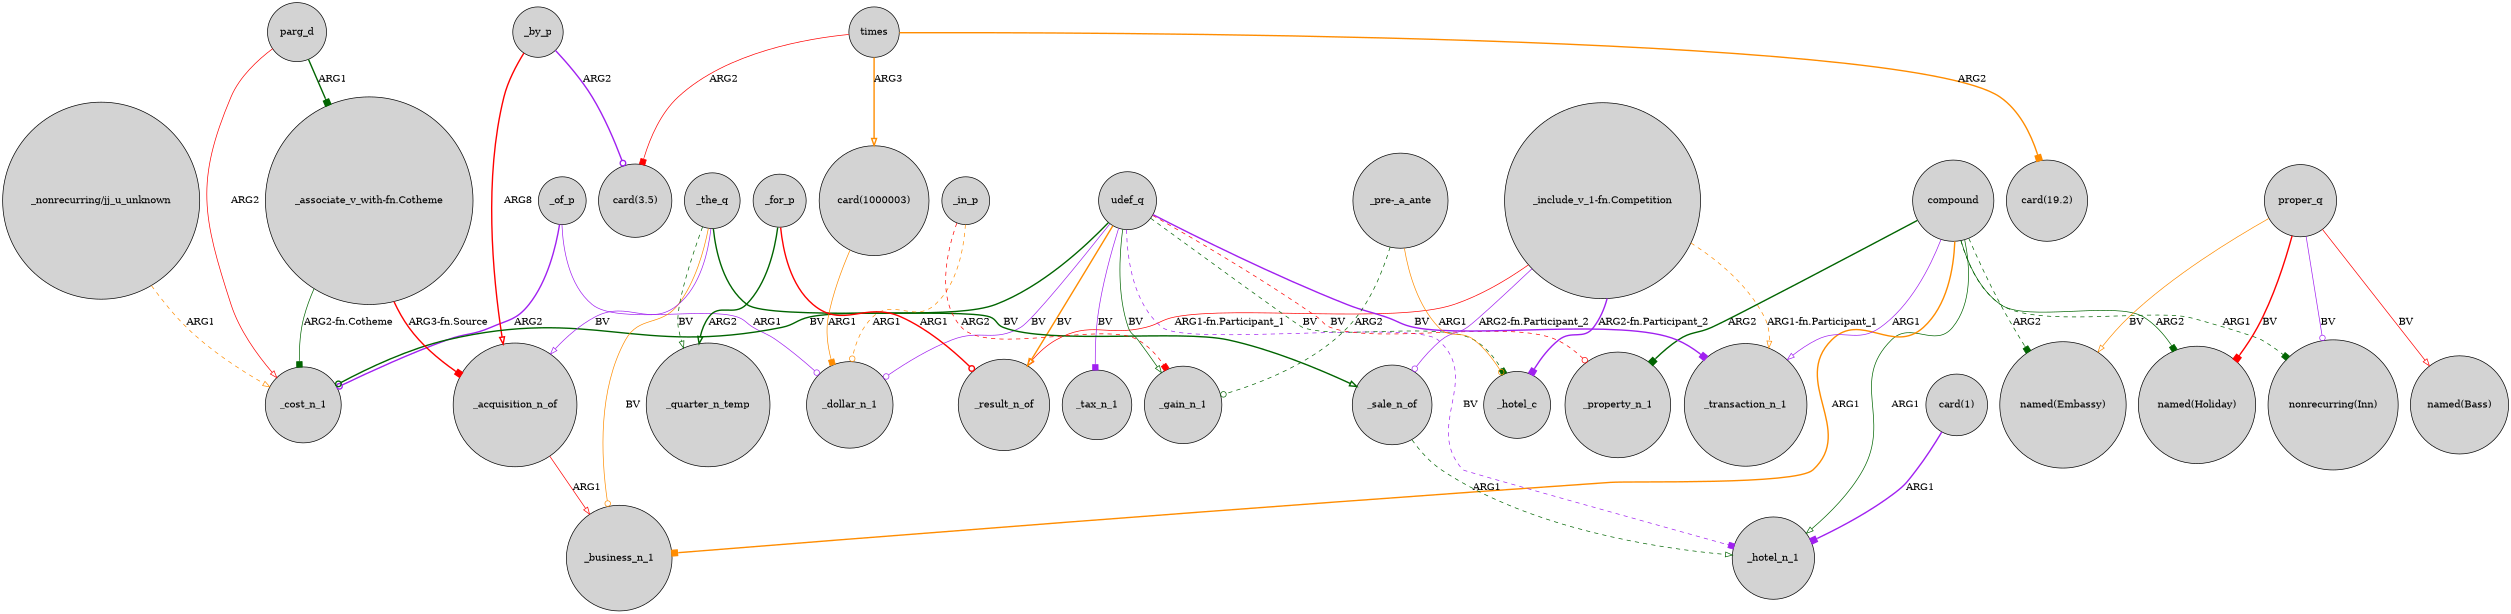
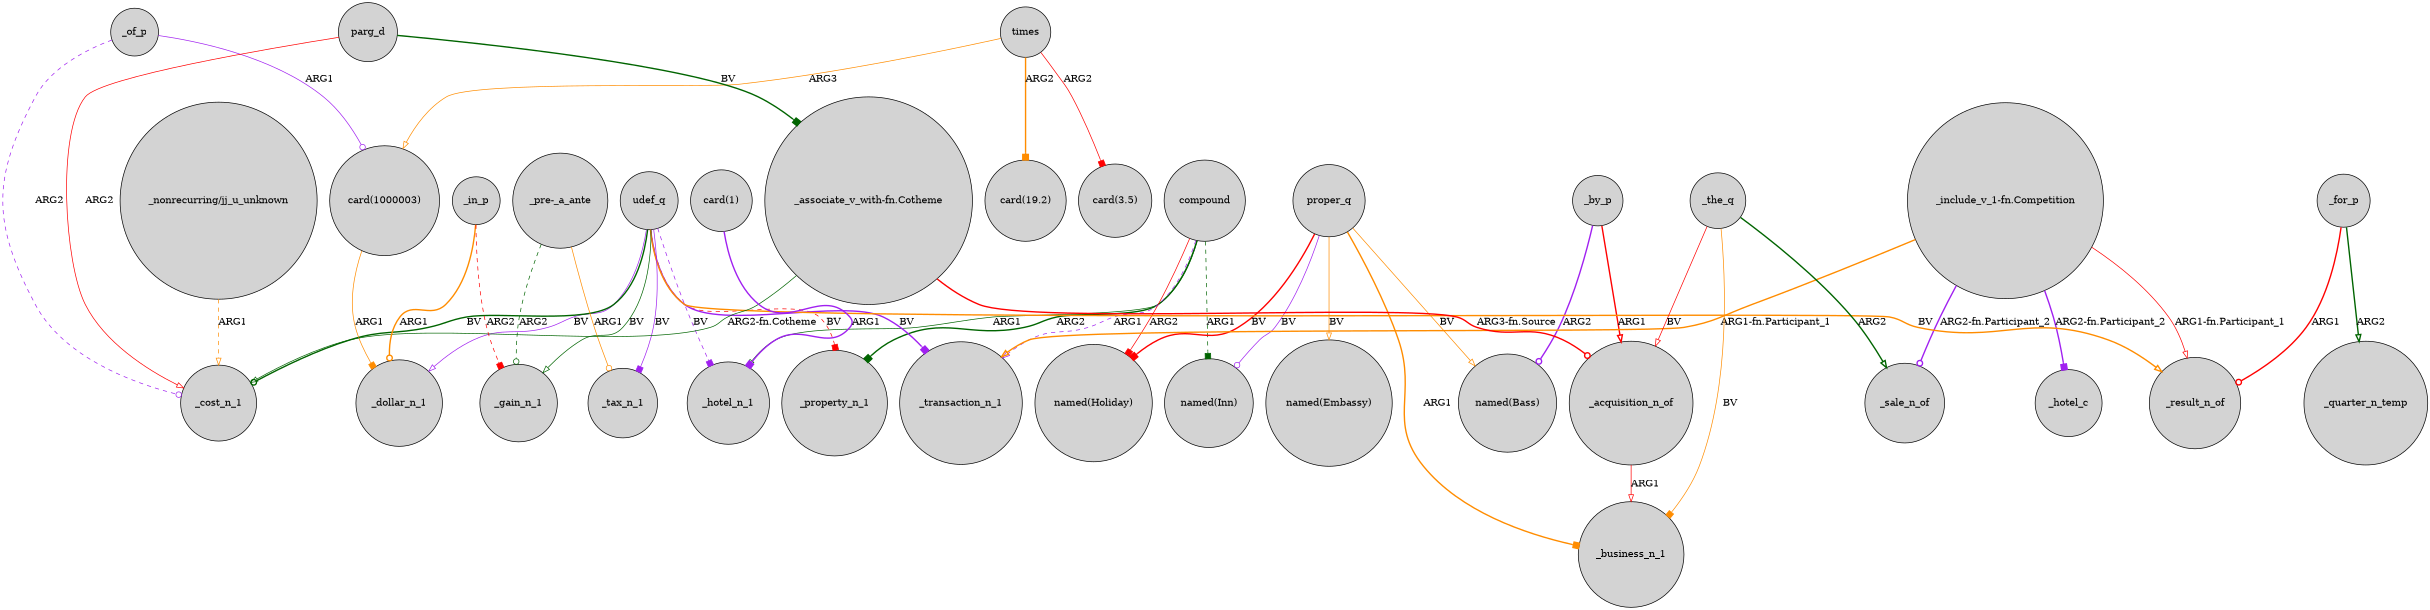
  digraph {
    node [shape=circle style=filled]
    edge [arrowhead=box color=darkgreen style=bold]
    _of_p
    _dollar_n_1
    _cost_n_1
    compound
    _hotel_n_1
    _property_n_1
    "named(Embassy)"
    _business_n_1
    "named(Holiday)"
-   "named(Inn)" [label="nonrecurring(Inn)"]
+   "named(Inn)"
    _transaction_n_1
    _by_p
    _acquisition_n_of
    "named(Bass)"
    proper_q
    "_include_v_1-fn.Competition"
    _result_n_of
    n18 [label=_hotel_c]
    _sale_n_of
    udef_q
    _gain_n_1
    _tax_n_1
    _the_q
    _quarter_n_temp
    "_pre-_a_ante"
    n26 [label="card(1000003)"]
    times
    "card(19.2)"
    "card(3.5)"
    parg_d
    "_associate_v_with-fn.Cotheme"
    "card(1)"
    "_nonrecurring/jj_u_unknown"
    _in_p
    _for_p
-   _of_p -> _dollar_n_1 [arrowhead=odot color=purple label=ARG1 style=solid]
-   _of_p -> _cost_n_1 [arrowhead=odot color=purple label=ARG2]
+   _of_p -> n26 [arrowhead=odot color=purple label=ARG1 style=solid]
+   _of_p -> _cost_n_1 [arrowhead=odot color=purple label=ARG2 style=dashed]
    compound -> _hotel_n_1 [arrowhead=onormal label=ARG1 style=solid]
    compound -> _property_n_1 [label=ARG2]
-   compound -> "named(Embassy)" [label=ARG2 style=dashed]
-   compound -> _business_n_1 [color=darkorange label=ARG1]
-   compound -> "named(Holiday)" [label=ARG2 style=solid]
+   proper_q -> _business_n_1 [color=darkorange label=ARG1]
+   compound -> "named(Holiday)" [color=red label=ARG2 style=solid]
    compound -> "named(Inn)" [label=ARG1 style=dashed]
-   compound -> _transaction_n_1 [arrowhead=onormal color=purple label=ARG1 style=solid]
-   _by_p -> _acquisition_n_of [arrowhead=onormal color=red label=ARG8]
-   _by_p -> "card(3.5)" [arrowhead=odot color=purple label=ARG2]
+   compound -> _transaction_n_1 [arrowhead=onormal color=purple label=ARG1 style=dashed]
+   _by_p -> _acquisition_n_of [arrowhead=onormal color=red label=ARG1]
+   _by_p -> "named(Bass)" [arrowhead=odot color=purple label=ARG2]
    _acquisition_n_of -> _business_n_1 [arrowhead=onormal color=red label=ARG1 style=solid]
    proper_q -> "named(Embassy)" [arrowhead=onormal color=darkorange label=BV style=solid]
    proper_q -> "named(Holiday)" [color=red label=BV]
    proper_q -> "named(Inn)" [arrowhead=odot color=purple label=BV style=solid]
-   proper_q -> "named(Bass)" [arrowhead=onormal color=red label=BV style=solid]
-   "_include_v_1-fn.Competition" -> _transaction_n_1 [arrowhead=onormal color=darkorange label="ARG1-fn.Participant_1" style=dashed]
+   proper_q -> "named(Bass)" [arrowhead=onormal color=darkorange label=BV style=solid]
+   "_include_v_1-fn.Competition" -> _transaction_n_1 [arrowhead=onormal color=darkorange label="ARG1-fn.Participant_1"]
    "_include_v_1-fn.Competition" -> _result_n_of [arrowhead=onormal color=red label="ARG1-fn.Participant_1" style=solid]
    "_include_v_1-fn.Competition" -> n18 [color=purple label="ARG2-fn.Participant_2"]
-   "_include_v_1-fn.Competition" -> _sale_n_of [arrowhead=odot color=purple label="ARG2-fn.Participant_2" style=solid]
-   _sale_n_of -> _hotel_n_1 [arrowhead=onormal label=ARG1 style=dashed]
-   udef_q -> _dollar_n_1 [arrowhead=odot color=purple label=BV style=solid]
+   "_include_v_1-fn.Competition" -> _sale_n_of [arrowhead=odot color=purple label="ARG2-fn.Participant_2"]
+   udef_q -> _dollar_n_1 [arrowhead=onormal color=purple label=BV style=solid]
    udef_q -> _cost_n_1 [arrowhead=odot label=BV]
    udef_q -> _hotel_n_1 [color=purple label=BV style=dashed]
-   udef_q -> _property_n_1 [arrowhead=odot color=red label=BV style=dashed]
+   udef_q -> _property_n_1 [color=red label=BV style=dashed]
    udef_q -> _transaction_n_1 [color=purple label=BV]
    udef_q -> _result_n_of [arrowhead=onormal color=darkorange label=BV]
-   udef_q -> n18 [label=BV style=dashed]
    udef_q -> _gain_n_1 [arrowhead=onormal label=BV style=solid]
    udef_q -> _tax_n_1 [color=purple label=BV style=solid]
-   _the_q -> _business_n_1 [arrowhead=odot color=darkorange label=BV style=solid]
-   _the_q -> _acquisition_n_of [arrowhead=onormal color=purple label=BV style=solid]
-   _the_q -> _sale_n_of [arrowhead=onormal label=BV]
-   _the_q -> _quarter_n_temp [arrowhead=onormal label=BV style=dashed]
+   _the_q -> _business_n_1 [color=darkorange label=BV style=solid]
+   _the_q -> _acquisition_n_of [arrowhead=onormal color=red label=BV style=solid]
+   _the_q -> _sale_n_of [arrowhead=onormal label=ARG2]
    "_pre-_a_ante" -> _gain_n_1 [arrowhead=odot label=ARG2 style=dashed]
-   "_pre-_a_ante" -> n18 [arrowhead=odot color=darkorange label=ARG1 style=solid]
+   "_pre-_a_ante" -> _tax_n_1 [arrowhead=odot color=darkorange label=ARG1 style=solid]
    n26 -> _dollar_n_1 [color=darkorange label=ARG1 style=solid]
-   times -> n26 [arrowhead=onormal color=darkorange label=ARG3]
+   times -> n26 [arrowhead=onormal color=darkorange label=ARG3 style=solid]
    times -> "card(19.2)" [color=darkorange label=ARG2]
    times -> "card(3.5)" [color=red label=ARG2 style=solid]
    parg_d -> _cost_n_1 [arrowhead=onormal color=red label=ARG2 style=solid]
-   parg_d -> "_associate_v_with-fn.Cotheme" [label=ARG1]
-   "_associate_v_with-fn.Cotheme" -> _cost_n_1 [label="ARG2-fn.Cotheme" style=solid]
-   "_associate_v_with-fn.Cotheme" -> _acquisition_n_of [color=red label="ARG3-fn.Source"]
+   parg_d -> "_associate_v_with-fn.Cotheme" [label=BV]
+   "_associate_v_with-fn.Cotheme" -> _cost_n_1 [arrowhead=onormal label="ARG2-fn.Cotheme" style=solid]
+   "_associate_v_with-fn.Cotheme" -> _acquisition_n_of [arrowhead=odot color=red label="ARG3-fn.Source"]
    "card(1)" -> _hotel_n_1 [color=purple label=ARG1]
    "_nonrecurring/jj_u_unknown" -> _cost_n_1 [arrowhead=onormal color=darkorange label=ARG1 style=dashed]
-   _in_p -> _dollar_n_1 [arrowhead=odot color=darkorange label=ARG1 style=dashed]
+   _in_p -> _dollar_n_1 [arrowhead=odot color=darkorange label=ARG1]
    _in_p -> _gain_n_1 [color=red label=ARG2 style=dashed]
    _for_p -> _result_n_of [arrowhead=odot color=red label=ARG1]
    _for_p -> _quarter_n_temp [arrowhead=onormal label=ARG2]
  }
